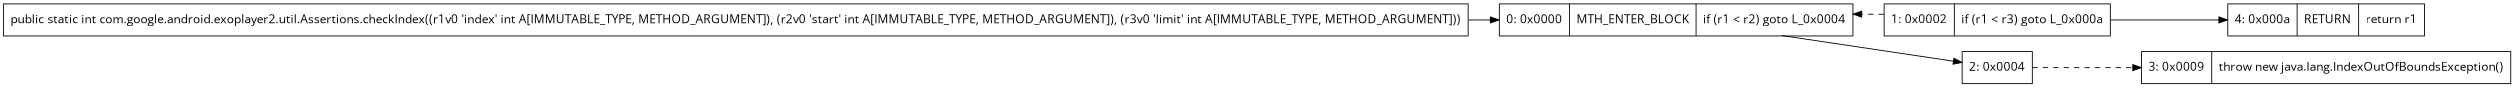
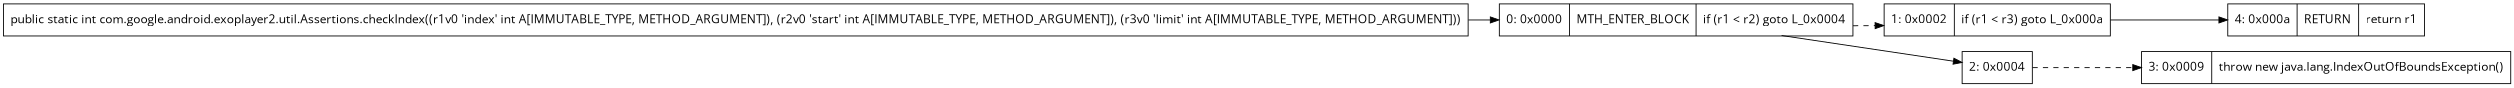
  digraph {
    fontname="Open Sans"
    rankdir=LR
    node [fontname="Open Sans" shape=record]
    edge [fontname="Open Sans"]
    n1 [label="{0\:\ 0x0000|MTH_ENTER_BLOCK\l|if (r1 \< r2) goto L_0x0004\l}"]
    n2 [label="{1\:\ 0x0002|if (r1 \< r3) goto L_0x000a\l}"]
    n3 [label="{2\:\ 0x0004}"]
    n4 [label="{4\:\ 0x000a|RETURN\l|return r1\l}"]
    n5 [label="{3\:\ 0x0009|throw new java.lang.IndexOutOfBoundsException()\l}"]
    n6 [label="{public static int com.google.android.exoplayer2.util.Assertions.checkIndex((r1v0 'index' int A[IMMUTABLE_TYPE, METHOD_ARGUMENT]), (r2v0 'start' int A[IMMUTABLE_TYPE, METHOD_ARGUMENT]), (r3v0 'limit' int A[IMMUTABLE_TYPE, METHOD_ARGUMENT])) }"]
-   n2 -> n1 [style=dashed]
+   n1 -> n2 [style=dashed]
    n1 -> n3
    n2 -> n4
    n3 -> n5 [style=dashed]
    n6 -> n1
  }
